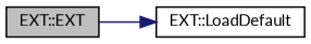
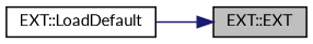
  digraph {
    rankdir=LR
    fontname=Lato
    node [color=black fontname=Lato fontsize=10 shape=record style=filled]
    n1 [fillcolor=grey75 fontcolor=black height=0.2 label="EXT::EXT" width=0.4]
    n2 [fillcolor=white height=0.2 label="EXT::LoadDefault" width=0.4]
-   n1 -> n2 [color=midnightblue fontname=Lato fontsize=10 labelfontname=Helvetica labelfontsize=10 style=solid]
+   n2 -> n1 [color=midnightblue fontname=Lato fontsize=10 labelfontname=Helvetica labelfontsize=10 style=solid]
  }
